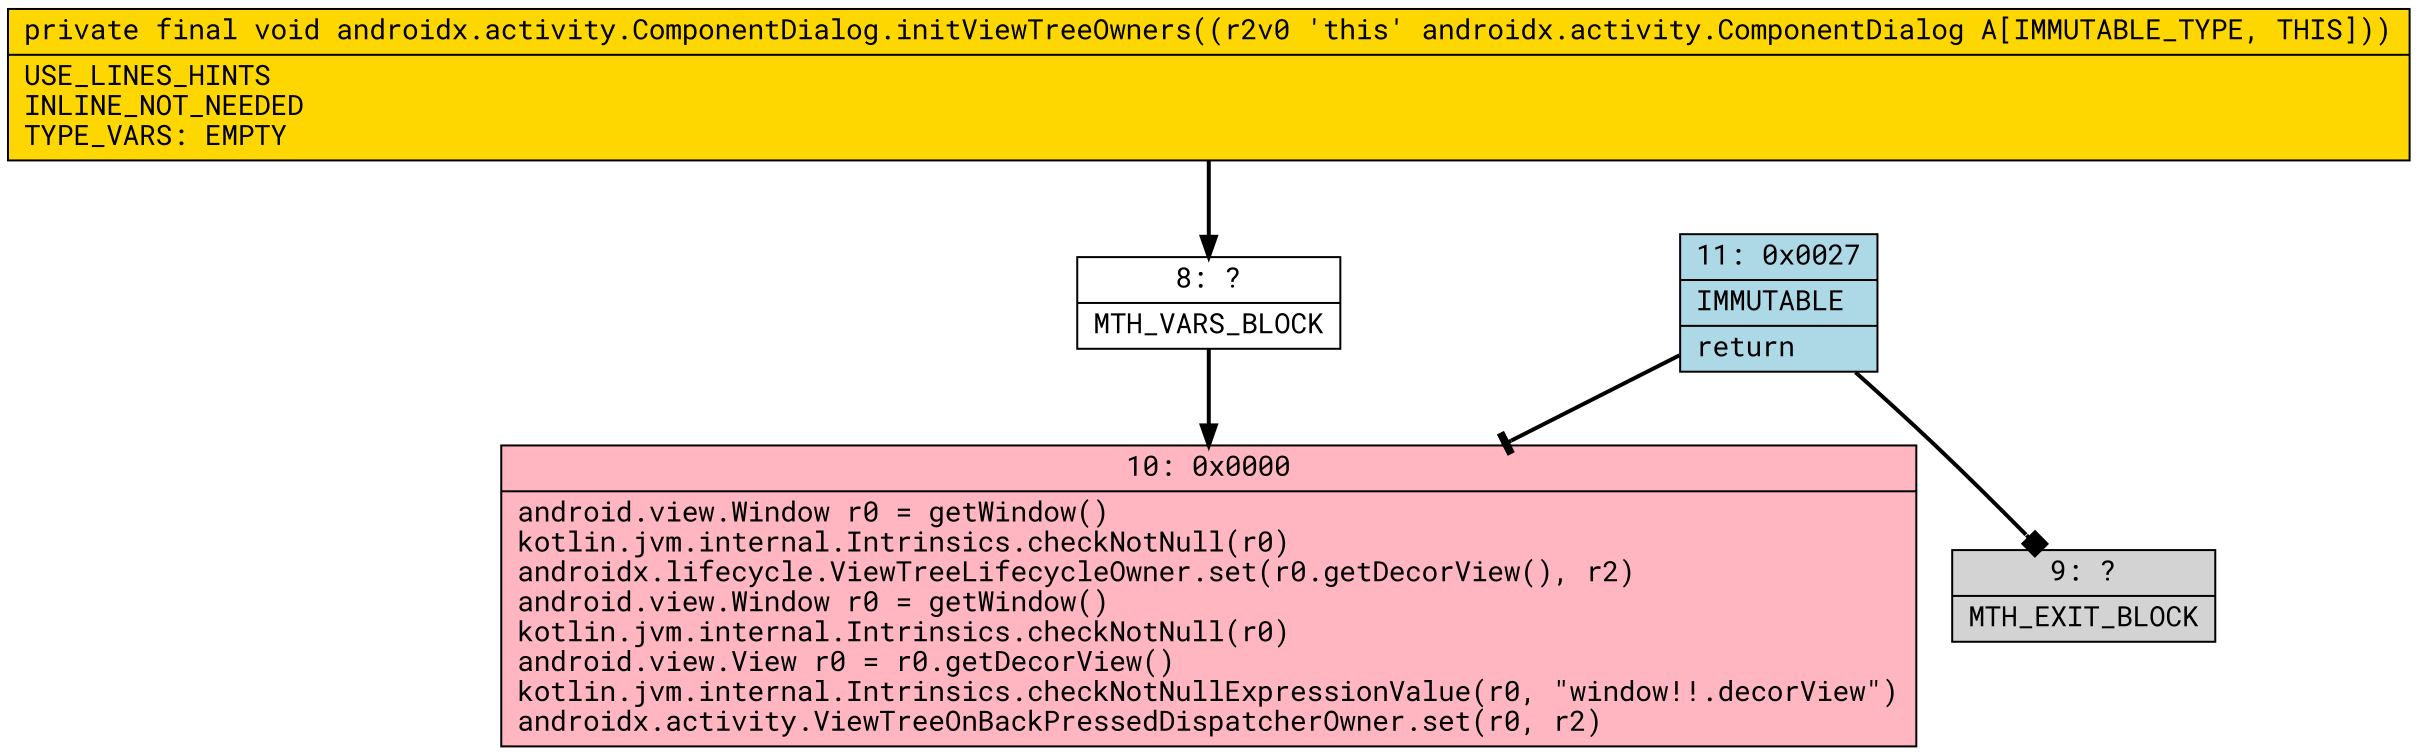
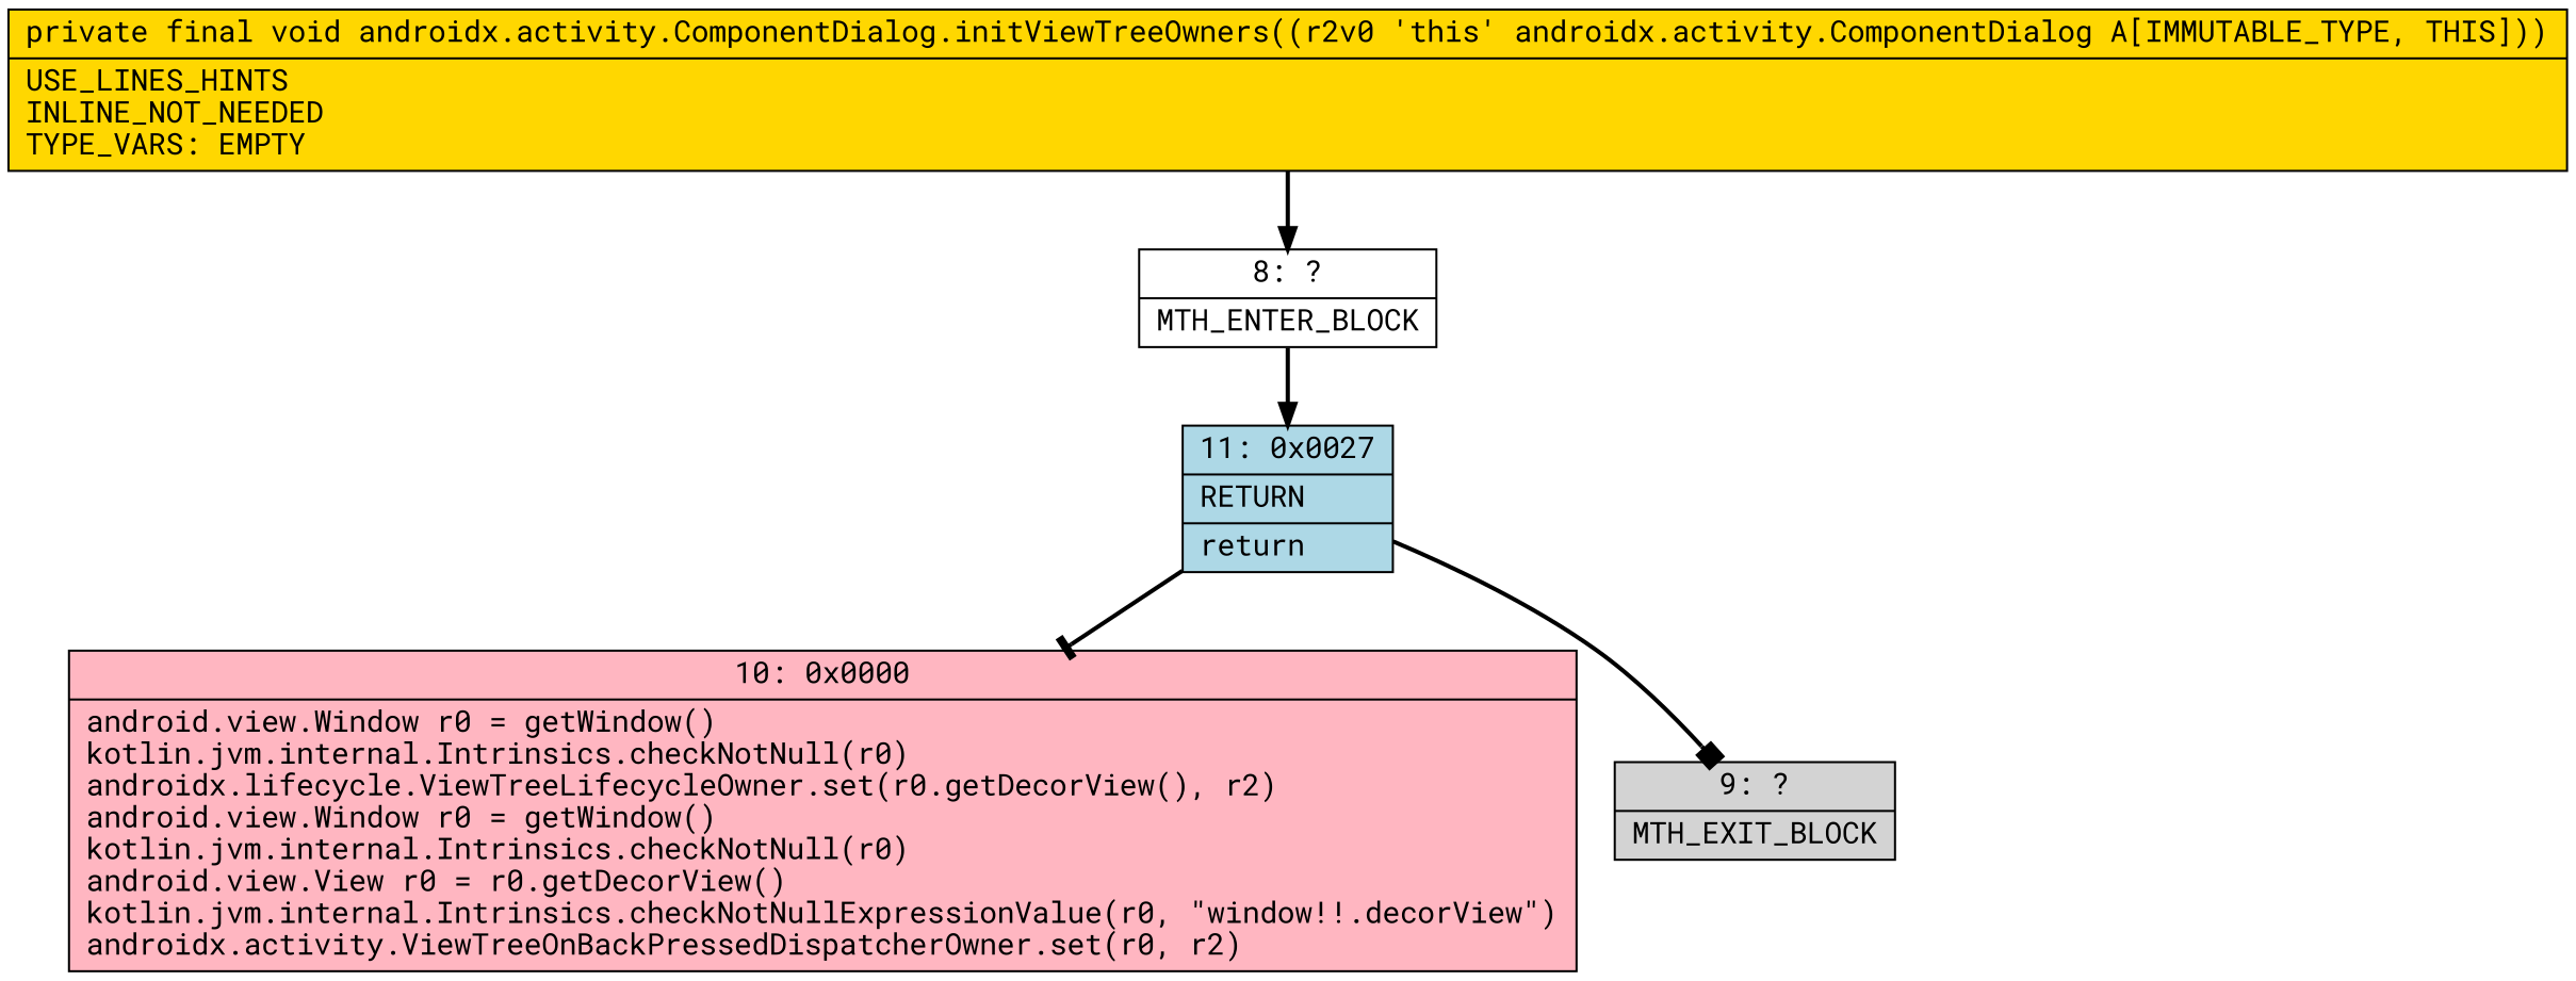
  digraph {
    fontname="Roboto Mono"
    node [fontname="Roboto Mono" shape=record style=filled]
    edge [arrowhead=normal fontname="Roboto Mono" style=bold]
-   n1 [fillcolor=white label="{8\:\ ?|MTH_VARS_BLOCK\l}"]
+   n1 [fillcolor=white label="{8\:\ ?|MTH_ENTER_BLOCK\l}"]
    n2 [fillcolor=lightpink label="{10\:\ 0x0000|android.view.Window r0 = getWindow()\lkotlin.jvm.internal.Intrinsics.checkNotNull(r0)\landroidx.lifecycle.ViewTreeLifecycleOwner.set(r0.getDecorView(), r2)\landroid.view.Window r0 = getWindow()\lkotlin.jvm.internal.Intrinsics.checkNotNull(r0)\landroid.view.View r0 = r0.getDecorView()\lkotlin.jvm.internal.Intrinsics.checkNotNullExpressionValue(r0, \"window!!.decorView\")\landroidx.activity.ViewTreeOnBackPressedDispatcherOwner.set(r0, r2)\l}"]
-   n3 [fillcolor=lightblue label="{11\:\ 0x0027|IMMUTABLE\l|return\l}"]
+   n3 [fillcolor=lightblue label="{11\:\ 0x0027|RETURN\l|return\l}"]
    n4 [fillcolor=lightgrey label="{9\:\ ?|MTH_EXIT_BLOCK\l}"]
    n5 [fillcolor=gold label="{private final void androidx.activity.ComponentDialog.initViewTreeOwners((r2v0 'this' androidx.activity.ComponentDialog A[IMMUTABLE_TYPE, THIS]))  | USE_LINES_HINTS\lINLINE_NOT_NEEDED\lTYPE_VARS: EMPTY\l}"]
-   n1 -> n2
+   n1 -> n3
    n3 -> n2 [arrowhead=tee]
    n3 -> n4 [arrowhead=box]
    n5 -> n1
  }
